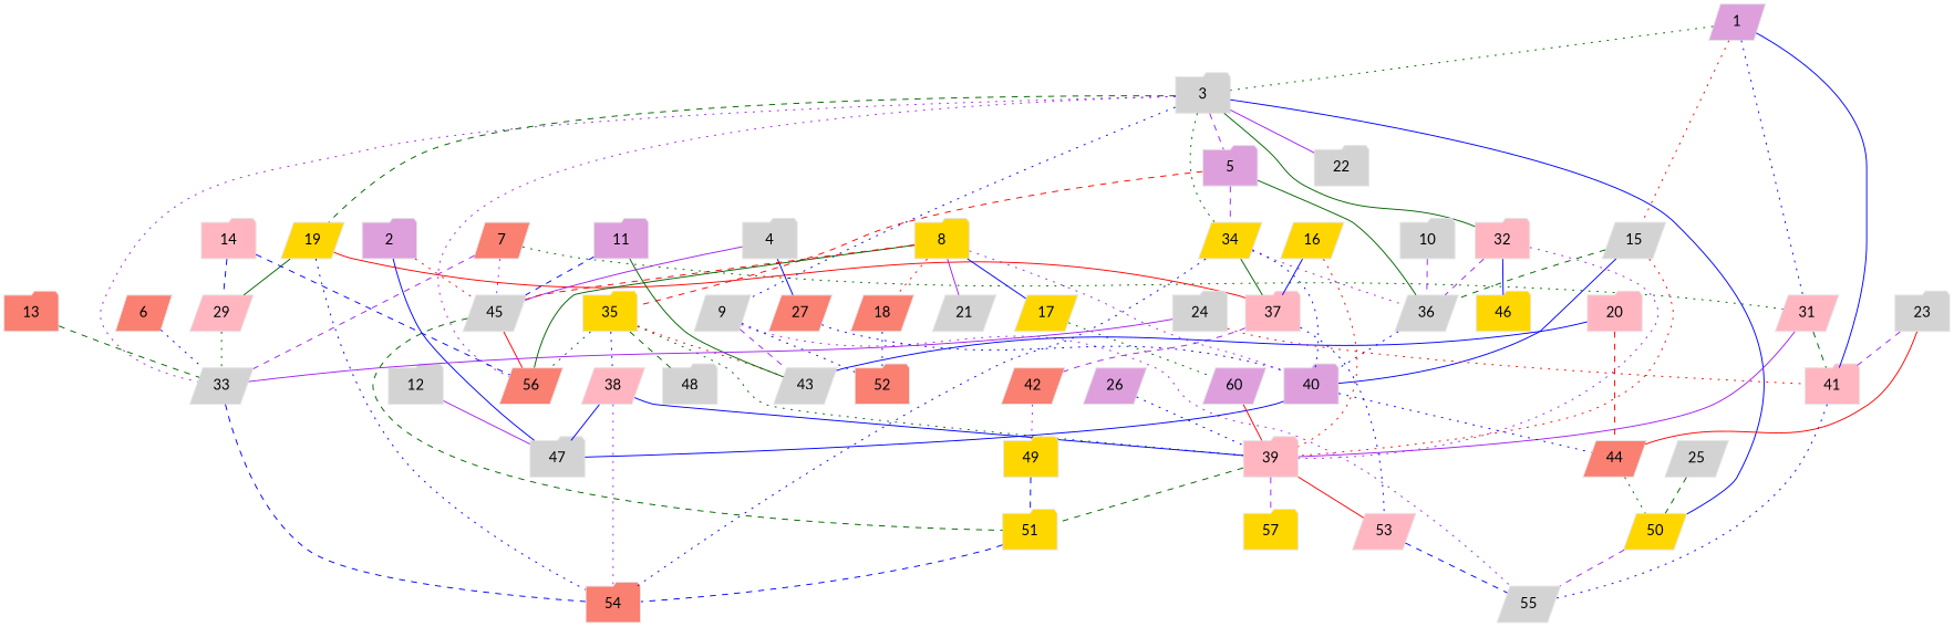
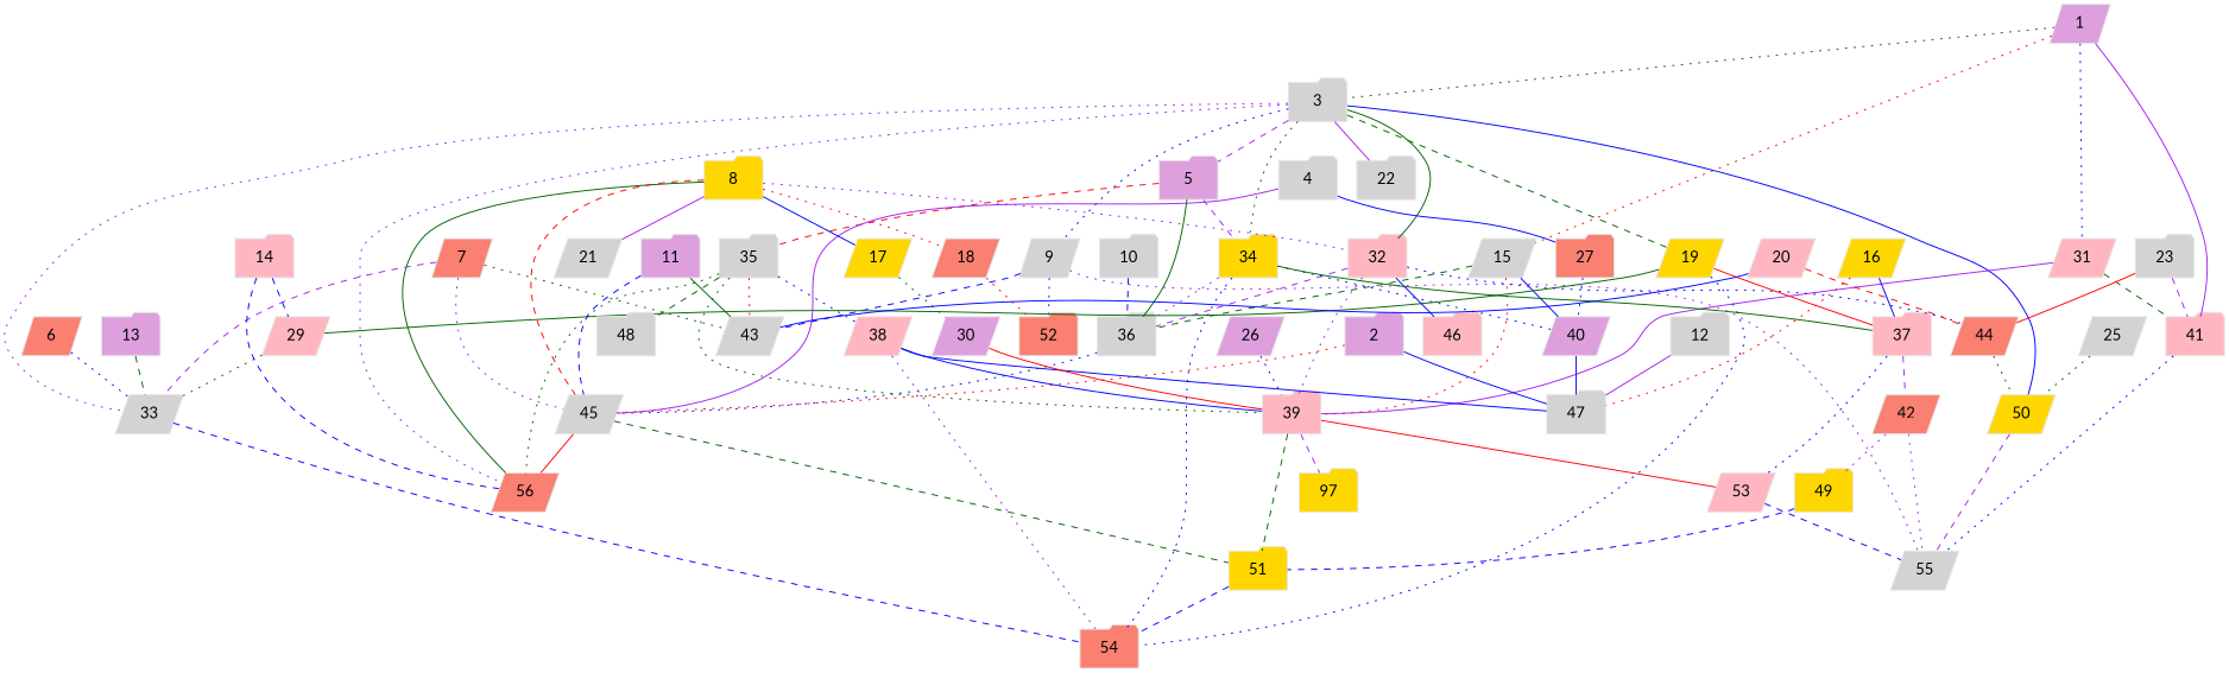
  graph {
    fontname=Lato
    node [color=gray90 fillcolor=lightgrey fontname=Lato shape=folder style=filled]
    edge [color=blue fontname=Lato style=dotted weight=1.0]
    1 [fillcolor=plum shape=parallelogram]
    3
    15 [shape=parallelogram]
    31 [fillcolor=lightpink shape=parallelogram]
    41 [fillcolor=lightpink]
    5 [fillcolor=plum]
    9 [shape=parallelogram]
    19 [fillcolor=gold shape=parallelogram]
    22
    32 [fillcolor=lightpink]
    33 [shape=parallelogram]
-   34 [fillcolor=gold shape=parallelogram]
+   34 [fillcolor=gold]
    50 [fillcolor=gold shape=parallelogram]
    56 [fillcolor=salmon shape=parallelogram]
-   36 [shape=parallelogram]
+   36
    39 [fillcolor=lightpink]
-   40 [fillcolor=plum]
+   40 [fillcolor=plum shape=parallelogram]
    55 [shape=parallelogram]
    2 [fillcolor=plum]
    45 [shape=parallelogram]
    47
    51 [fillcolor=gold]
-   35 [fillcolor=gold]
+   35
    43 [shape=parallelogram]
    52 [fillcolor=salmon]
    29 [fillcolor=lightpink shape=parallelogram]
    37 [fillcolor=lightpink]
    54 [fillcolor=salmon]
    44 [fillcolor=salmon shape=parallelogram]
-   46 [fillcolor=gold]
+   46 [fillcolor=lightpink]
    4
-   27 [fillcolor=salmon shape=parallelogram]
+   27 [fillcolor=salmon]
    38 [fillcolor=lightpink shape=parallelogram]
    48
    6 [fillcolor=salmon shape=parallelogram]
    7 [fillcolor=salmon shape=parallelogram]
    8 [fillcolor=gold]
    17 [fillcolor=gold shape=parallelogram]
    18 [fillcolor=salmon shape=parallelogram]
    21 [shape=parallelogram]
-   30 [fillcolor=plum shape=parallelogram label=60]
+   30 [fillcolor=plum shape=parallelogram]
    10
    11 [fillcolor=plum]
    12
-   13 [fillcolor=salmon]
+   13 [fillcolor=plum]
    14 [fillcolor=lightpink]
    53 [fillcolor=lightpink shape=parallelogram]
-   57 [fillcolor=gold]
+   57 [fillcolor=gold label=97]
    16 [fillcolor=gold shape=parallelogram]
    42 [fillcolor=salmon shape=parallelogram]
-   20 [fillcolor=lightpink]
+   20 [fillcolor=lightpink shape=parallelogram]
    23
-   24
    25 [shape=parallelogram]
    26 [fillcolor=plum shape=parallelogram]
    49 [fillcolor=gold]
    1 -- 3 [color=darkgreen]
    1 -- 15 [color=red]
    1 -- 31
-   1 -- 41 [style=solid]
+   1 -- 41 [color=purple style=solid]
    3 -- 5 [color=purple style=dashed]
    3 -- 9
    3 -- 19 [color=darkgreen style=dashed]
    3 -- 22 [color=purple style=solid]
    3 -- 32 [color=darkgreen style=solid]
    3 -- 33 [color=purple]
    3 -- 34 [color=darkgreen]
    3 -- 50 [style=solid]
    3 -- 56 [color=purple]
    15 -- 36 [color=darkgreen style=dashed]
    15 -- 39 [color=red]
    15 -- 40 [style=solid]
    31 -- 41 [color=darkgreen style=dashed]
    31 -- 39 [color=purple style=solid]
    41 -- 55
    5 -- 34 [color=purple style=dashed]
    5 -- 36 [color=darkgreen style=solid]
    5 -- 35 [color=red style=dashed]
    9 -- 55 [color=purple]
-   9 -- 43 [color=purple style=dashed]
+   9 -- 43 [style=dashed]
    9 -- 52
    19 -- 29 [color=darkgreen style=solid]
    19 -- 37 [color=red style=solid]
    19 -- 54
    32 -- 36 [color=purple style=dashed]
    32 -- 39 [color=purple]
-   40 -- 44
+   32 -- 44
    32 -- 46 [style=solid]
    33 -- 54 [style=dashed]
    34 -- 36 [color=purple]
    34 -- 40
    34 -- 37 [color=darkgreen style=solid]
    34 -- 54
    50 -- 55 [color=purple style=dashed]
-   36 -- 40
+   36 -- 45
    39 -- 51 [color=darkgreen style=dashed]
    39 -- 53 [color=red style=solid]
    39 -- 57 [color=purple style=dashed]
    40 -- 47 [style=solid weight=2.0]
    2 -- 45 [color=red]
    2 -- 47 [style=solid]
    45 -- 56 [color=red style=solid weight=2.0]
    45 -- 51 [color=darkgreen style=dashed]
    51 -- 54 [style=dashed]
    35 -- 56 [color=darkgreen weight=2.0]
    35 -- 39 [color=darkgreen]
    35 -- 43 [color=red]
    35 -- 38
    35 -- 48 [color=darkgreen style=dashed]
    29 -- 33 [color=darkgreen]
    37 -- 53
    37 -- 42 [color=purple style=dashed]
    44 -- 50 [color=darkgreen]
    4 -- 45 [color=purple style=solid]
    4 -- 27 [style=solid]
    27 -- 40
    38 -- 39 [style=solid]
    38 -- 47 [style=solid]
    38 -- 54 [color=purple weight=2.0]
    6 -- 33
-   7 -- 31 [color=darkgreen]
+   7 -- 43 [color=darkgreen]
    7 -- 33 [color=purple style=dashed]
    7 -- 45 [color=purple]
-   8 -- 40 [color=purple]
+   8 -- 32 [color=purple]
    8 -- 56 [color=darkgreen style=solid]
    8 -- 45 [color=red style=dashed]
    8 -- 17 [style=solid]
    8 -- 18 [color=red]
    8 -- 21 [color=purple style=solid]
    17 -- 30 [color=darkgreen]
-   18 -- 52
+   18 -- 52 [color=red]
    30 -- 39 [color=red style=solid]
-   10 -- 36 [color=purple style=dashed]
+   10 -- 36 [style=dashed]
    11 -- 45 [style=dashed]
    11 -- 43 [color=darkgreen style=solid]
    12 -- 47 [color=purple style=solid]
    13 -- 33 [color=darkgreen style=dashed]
    14 -- 56 [style=dashed]
    14 -- 29 [style=dashed]
    53 -- 55 [style=dashed]
-   16 -- 39 [color=red]
+   16 -- 47 [color=red]
    16 -- 37 [style=solid]
+   42 -- 55 [color=purple]
    42 -- 49 [color=purple]
    20 -- 43 [style=solid]
    20 -- 44 [color=red style=dashed]
    23 -- 41 [color=purple style=dashed]
    23 -- 44 [color=red style=solid]
-   24 -- 41 [color=red]
-   24 -- 33 [color=purple style=solid]
-   25 -- 50 [color=darkgreen style=dashed]
+   25 -- 50 [color=darkgreen]
    26 -- 39
    49 -- 51 [style=dashed]
  }
